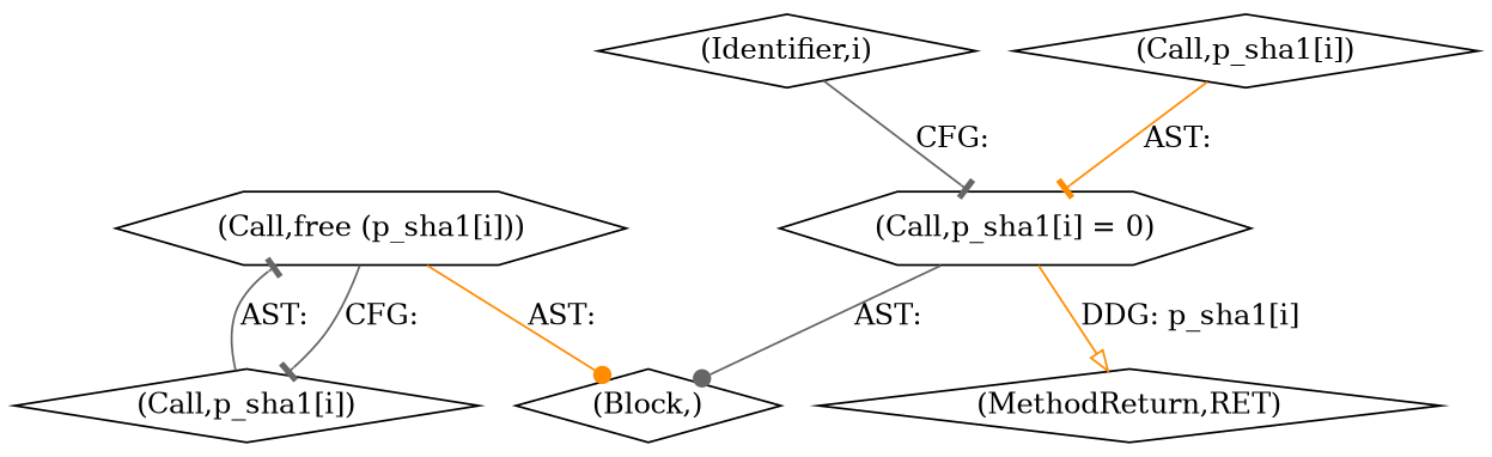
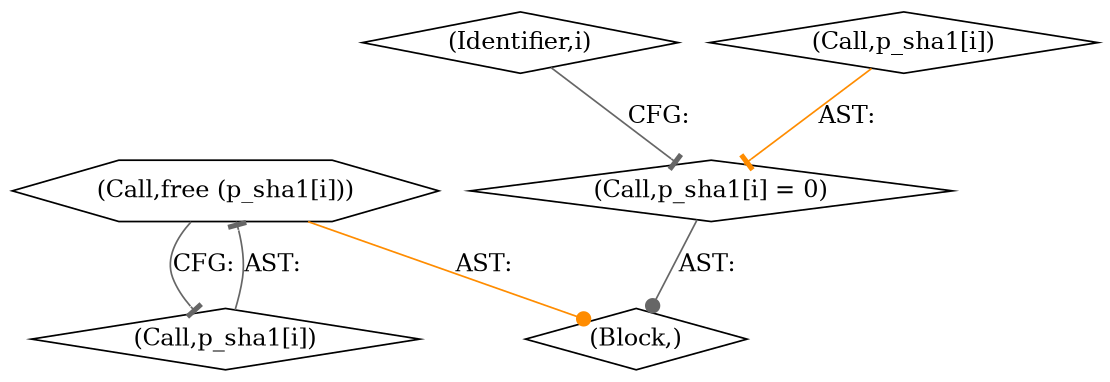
  digraph {
    node [shape=diamond]
    edge [arrowhead=tee color=gray40]
-   n1 [label="(Call,p_sha1[i] = 0)" shape=hexagon]
-   n2 [label="(MethodReturn,RET)"]
+   n1 [label="(Call,p_sha1[i] = 0)"]
    n3 [label="(Block,)"]
    n4 [label="(Call,free (p_sha1[i]))" shape=hexagon]
    n5 [label="(Call,p_sha1[i])"]
    n6 [label="(Identifier,i)"]
    n7 [label="(Call,p_sha1[i])"]
-   n1 -> n2 [arrowhead=onormal color=darkorange label="DDG: p_sha1[i]"]
    n1 -> n3 [arrowhead=dot label="AST: "]
    n4 -> n3 [arrowhead=dot color=darkorange label="AST: "]
    n4 -> n5 [label="CFG: "]
    n5 -> n4 [label="AST: "]
    n6 -> n1 [label="CFG: "]
    n7 -> n1 [color=darkorange label="AST: "]
  }
